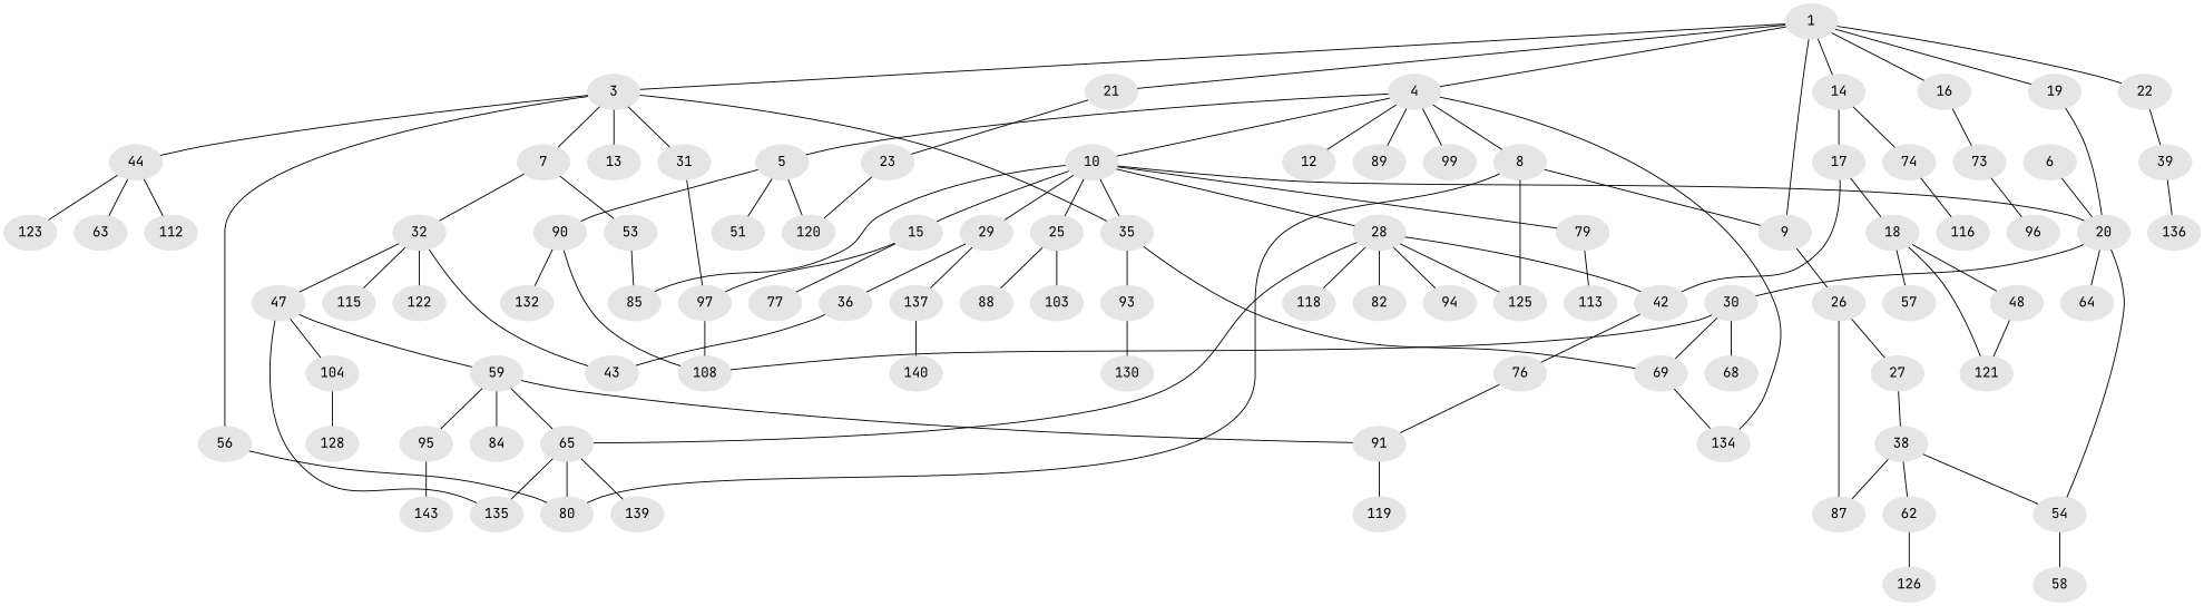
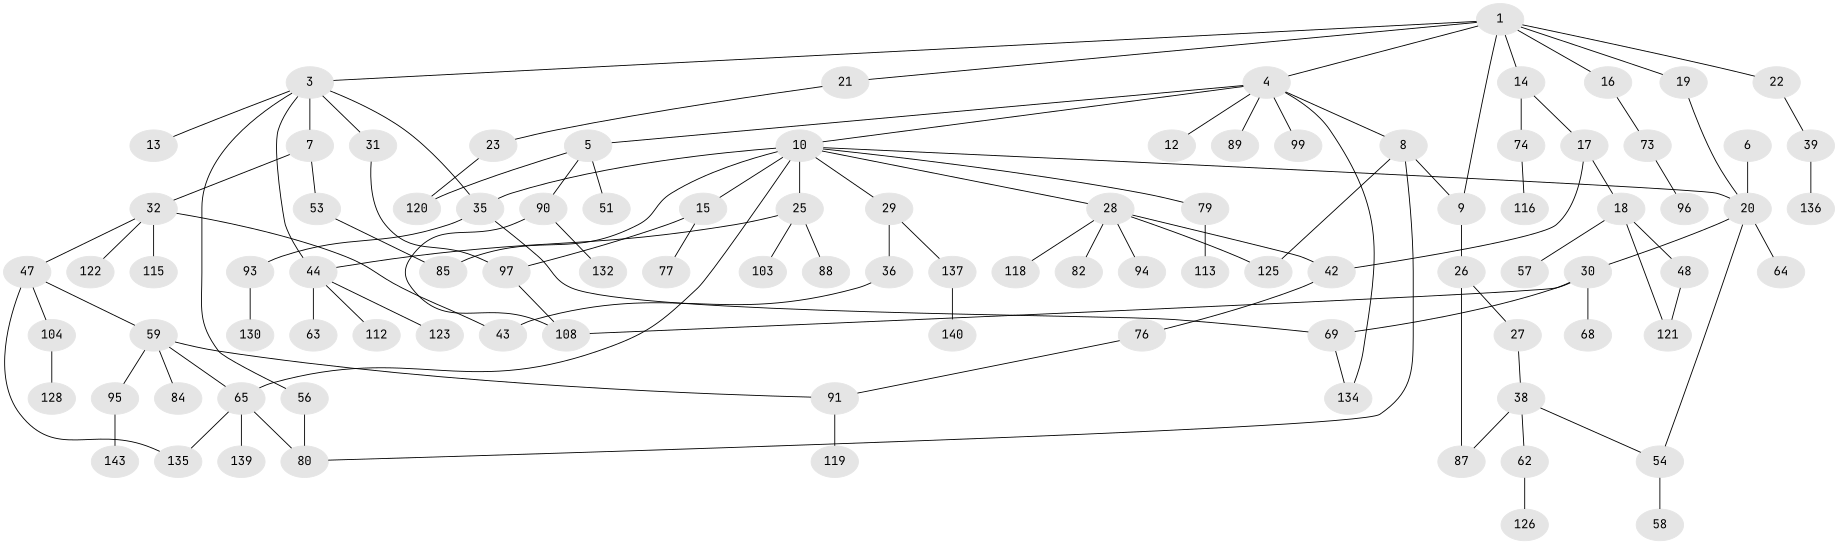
  graph {
    fontname="JetBrains Mono"
    node [color=gray90 fontname="JetBrains Mono" style=filled]
    edge [fontname="JetBrains Mono"]
    1 [super="+2"]
    3 [super="+49"]
    4 [super="+41"]
    9
    14 [super="+61"]
    16
    19
    21 [super="+106"]
    22
    7 [super="+138"]
    13 [super="+34"]
    31
    35 [super="+70"]
    44 [super="+86"]
    56 [super="+109"]
    5 [super="+52"]
    8 [super="+124"]
    10 [super="+11"]
    12
    89
    99
    134 [super="+144"]
    26 [super="+45"]
    17
    74 [super="+102"]
    73 [super="+131"]
    20 [super="+111"]
    23 [super="+83"]
    39 [super="+72"]
    32 [super="+92"]
    53
    97
    69 [super="+117"]
    93
    63
    112
    123
    80
    51 [super="+60"]
    90 [super="+107"]
    120
    6
    125
    15 [super="+142"]
    25 [super="+50"]
    28 [super="+40"]
    29 [super="+33"]
    79 [super="+147"]
    85 [super="+114"]
    108 [super="+129"]
    132
    30 [super="+75"]
    54 [super="+55"]
    64
    43 [super="+141"]
    47 [super="+81"]
    115
    122
    27 [super="+105"]
    87
    77
    88
    103
    42 [super="+67"]
    65 [super="+127"]
    82 [super="+100"]
    94
    118
    36
    137
    113
    18 [super="+24"]
    116
    96
    48 [super="+78"]
    57
    121 [super="+133"]
    76
    68
    58
    136
    38 [super="+46"]
    62 [super="+66"]
    135
    139
    140 [super="+145"]
    59 [super="+71"]
    104
    130
    126
    91 [super="+101"]
    84 [super="+110"]
    95 [super="+98"]
    128
    119
    143
    1 -- 3
    1 -- 4
    1 -- 9
    1 -- 14
    1 -- 16
    1 -- 19
    1 -- 21
    1 -- 22
    3 -- 7
    3 -- 13
    3 -- 31
    3 -- 35
    3 -- 44
    3 -- 56
    4 -- 5
    4 -- 8
    4 -- 10
    4 -- 12
    4 -- 89
    4 -- 99
    4 -- 134
    9 -- 26
    14 -- 17
    14 -- 74
    16 -- 73
    19 -- 20
    21 -- 23
    22 -- 39
    7 -- 32
    7 -- 53
    31 -- 97
    35 -- 69
    35 -- 93
    44 -- 63
    44 -- 112
    44 -- 123
    56 -- 80
    5 -- 51
    5 -- 90
    5 -- 120
    8 -- 9
    8 -- 80
    8 -- 125
    10 -- 35
    10 -- 20
    10 -- 15 [weight=2]
    10 -- 25
    10 -- 28
    10 -- 29
    10 -- 79
    10 -- 85
    26 -- 27
    26 -- 87
    17 -- 42
    17 -- 18
    74 -- 116
    73 -- 96
    20 -- 30
    20 -- 54
    20 -- 64
    23 -- 120
    39 -- 136
    32 -- 43
    32 -- 47
    32 -- 115
    32 -- 122
    53 -- 85
    97 -- 108
    69 -- 134
    93 -- 130
    90 -- 108
    90 -- 132
    6 -- 20
    15 -- 97
    15 -- 77
+   25 -- 44
    25 -- 88
    25 -- 103
    28 -- 125
    28 -- 42
-   28 -- 65
+   10 -- 65
    28 -- 82
    28 -- 94
    28 -- 118
    29 -- 36
    29 -- 137
    79 -- 113
    30 -- 69
    30 -- 108
    30 -- 68
    54 -- 58
    47 -- 135
    47 -- 59
    47 -- 104
    27 -- 38
    42 -- 76
    65 -- 80
    65 -- 135
    65 -- 139
    36 -- 43
    137 -- 140
    18 -- 48
    18 -- 57
    18 -- 121
    48 -- 121
    76 -- 91
    38 -- 54
    38 -- 87
    38 -- 62
    62 -- 126
    59 -- 65
    59 -- 91
    59 -- 84
    59 -- 95
    104 -- 128
    91 -- 119
    95 -- 143
  }
